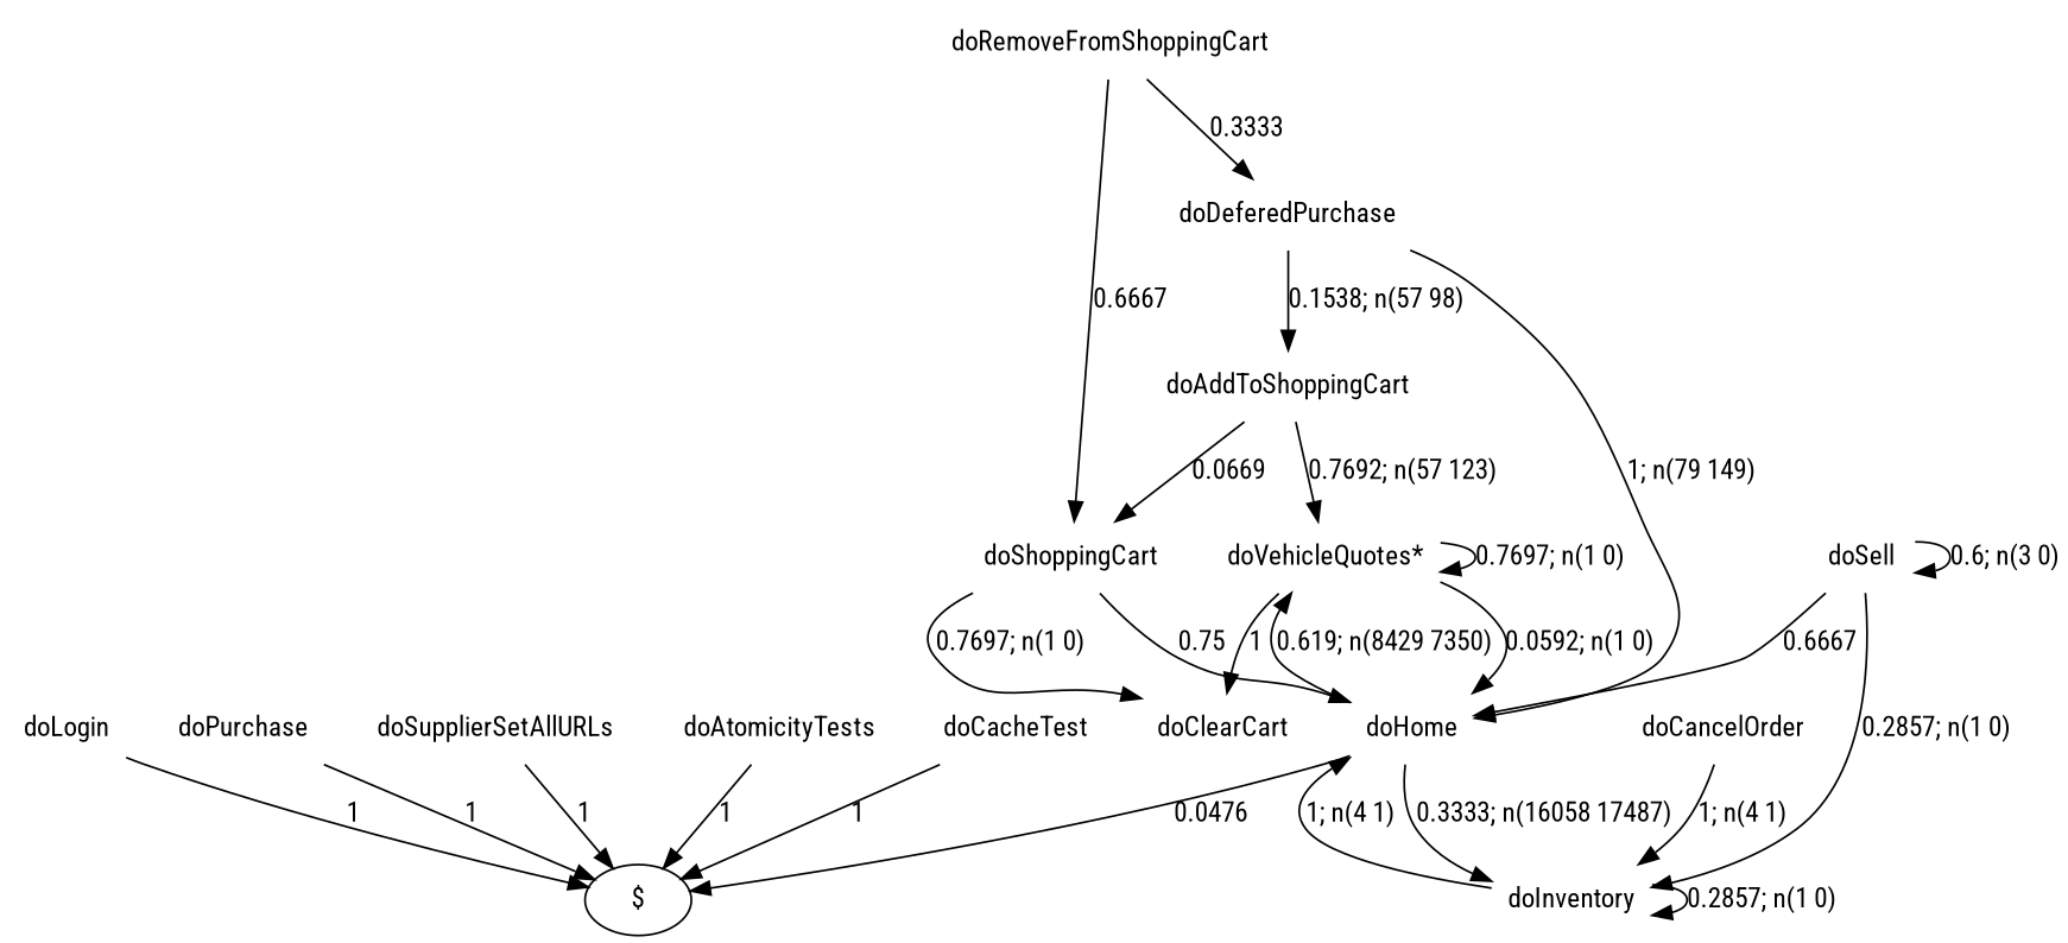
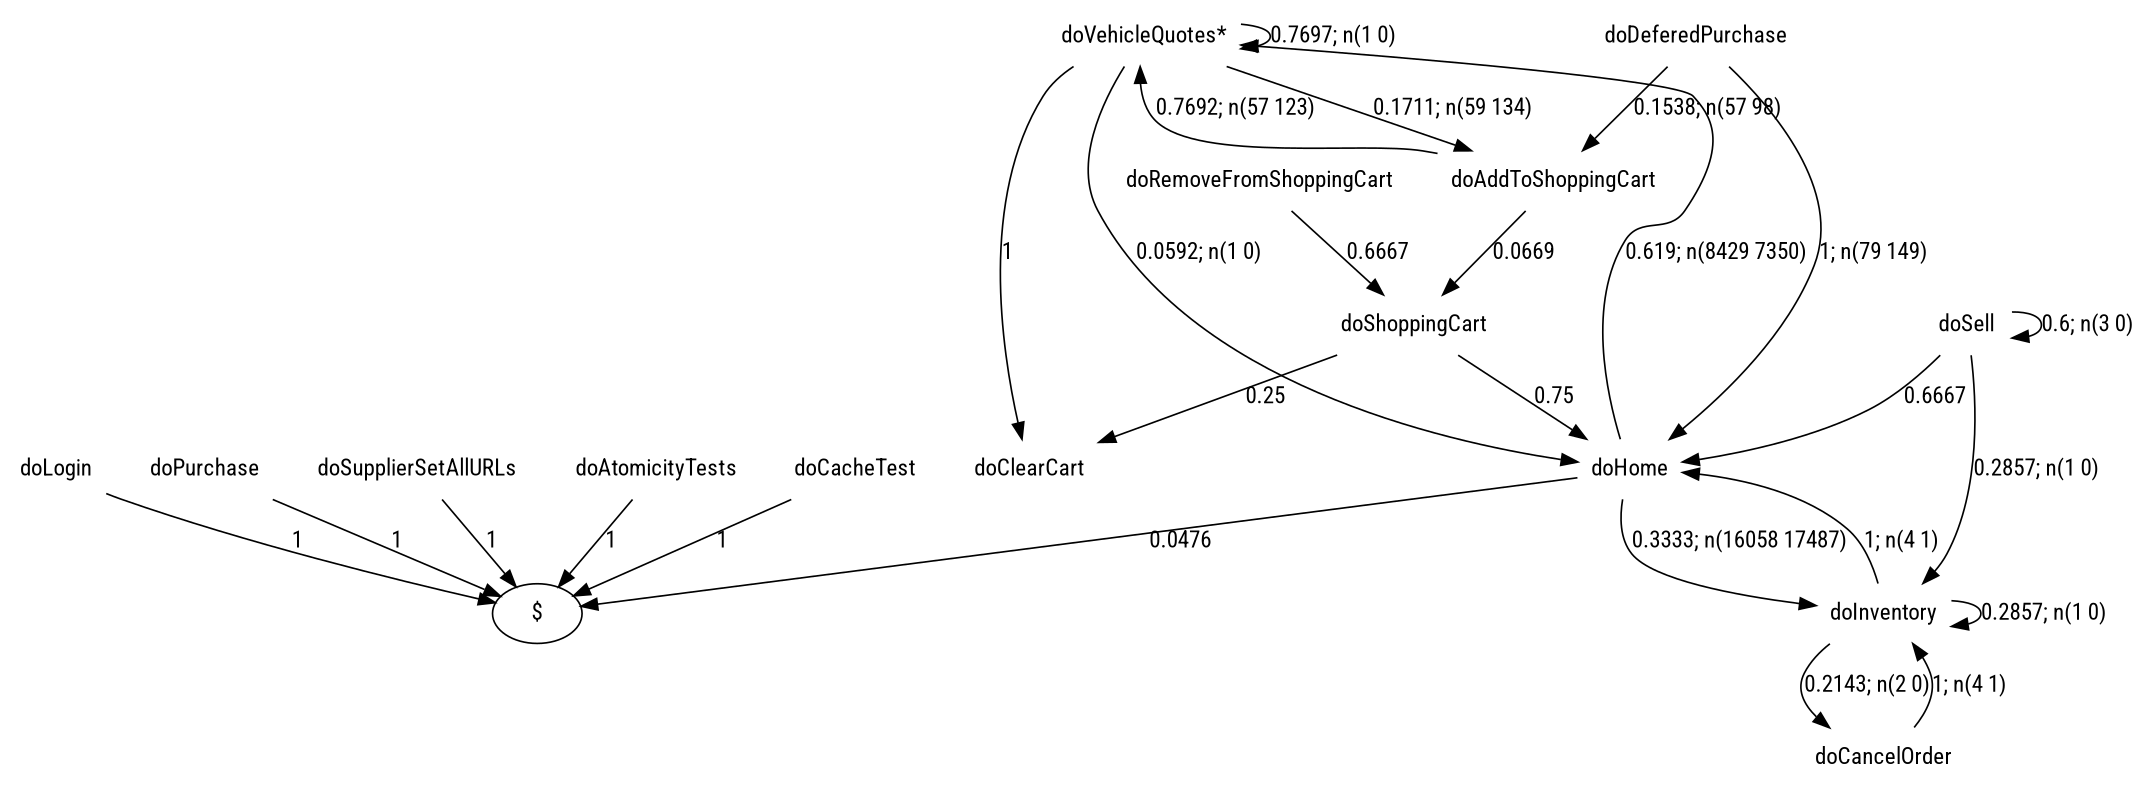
  digraph {
    fontname="Roboto Condensed"
    node [fontname="Roboto Condensed" shape=none]
    edge [fontname="Roboto Condensed" style=solid]
    n1 [label="doVehicleQuotes*"]
    n2 [label=doAddToShoppingCart]
    n3 [label=doHome]
    n4 [label=doClearCart]
    n5 [label=doShoppingCart]
    "$" [shape=""]
    n7 [label=doInventory]
    n8 [label=doSupplierSetAllURLs]
    n9 [label=doAtomicityTests]
    n10 [label=doCacheTest]
    n11 [label=doLogin]
    n12 [label=doDeferedPurchase]
    n13 [label=doCancelOrder]
    n14 [label=doRemoveFromShoppingCart]
    n15 [label=doPurchase]
    n16 [label=doSell]
    n1 -> n1 [label="0.7697; n(1 0)"]
+   n1 -> n2 [label="0.1711; n(59 134)"]
    n1 -> n3 [label="0.0592; n(1 0)"]
    n1 -> n4 [label=1]
    n2 -> n1 [label="0.7692; n(57 123)"]
    n2 -> n5 [label=0.0669]
    n3 -> n1 [label="0.619; n(8429 7350)"]
    n3 -> "$" [label=0.0476]
    n3 -> n7 [label="0.3333; n(16058 17487)"]
    n5 -> n3 [label=0.75]
-   n5 -> n4 [label="0.7697; n(1 0)"]
+   n5 -> n4 [label=0.25]
    n7 -> n3 [label="1; n(4 1)"]
    n7 -> n7 [label="0.2857; n(1 0)"]
+   n7 -> n13 [label="0.2143; n(2 0)"]
    n8 -> "$" [label=1]
    n9 -> "$" [label=1]
    n10 -> "$" [label=1]
    n11 -> "$" [label=1]
    n12 -> n2 [label="0.1538; n(57 98)"]
    n12 -> n3 [label="1; n(79 149)"]
    n13 -> n7 [label="1; n(4 1)"]
    n14 -> n5 [label=0.6667]
-   n14 -> n12 [label=0.3333]
    n15 -> "$" [label=1]
    n16 -> n3 [label=0.6667]
    n16 -> n7 [label="0.2857; n(1 0)"]
    n16 -> n16 [label="0.6; n(3 0)"]
  }
